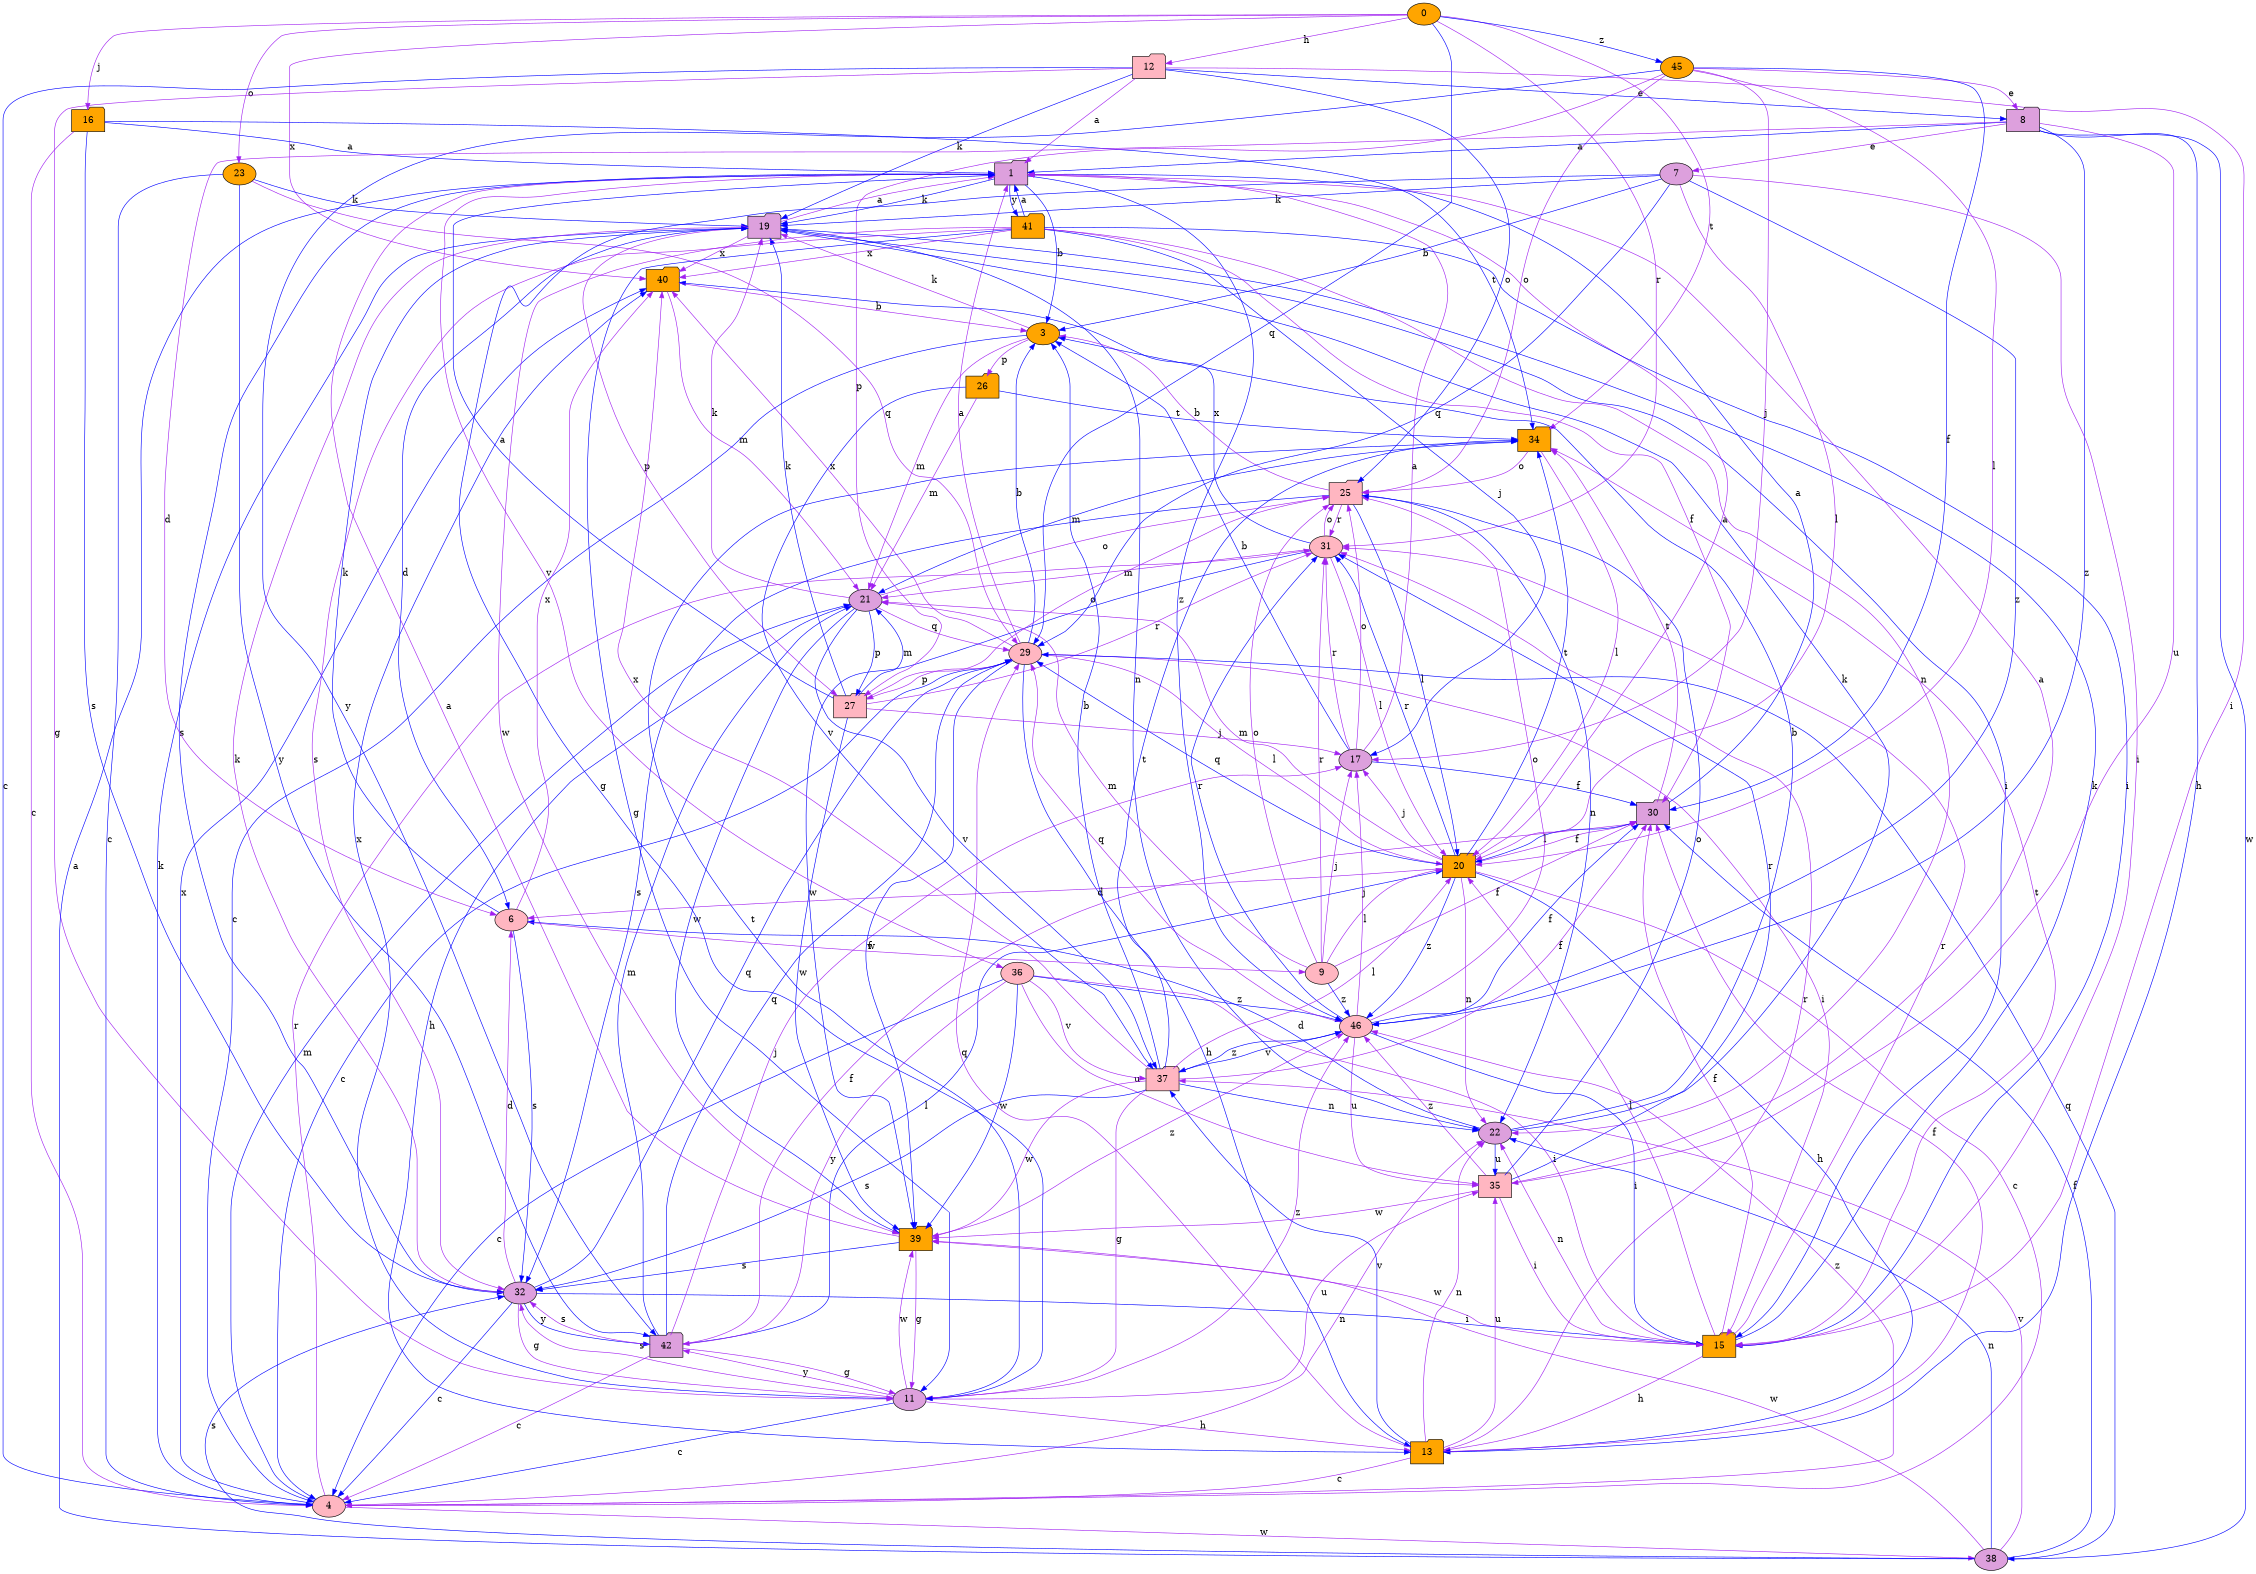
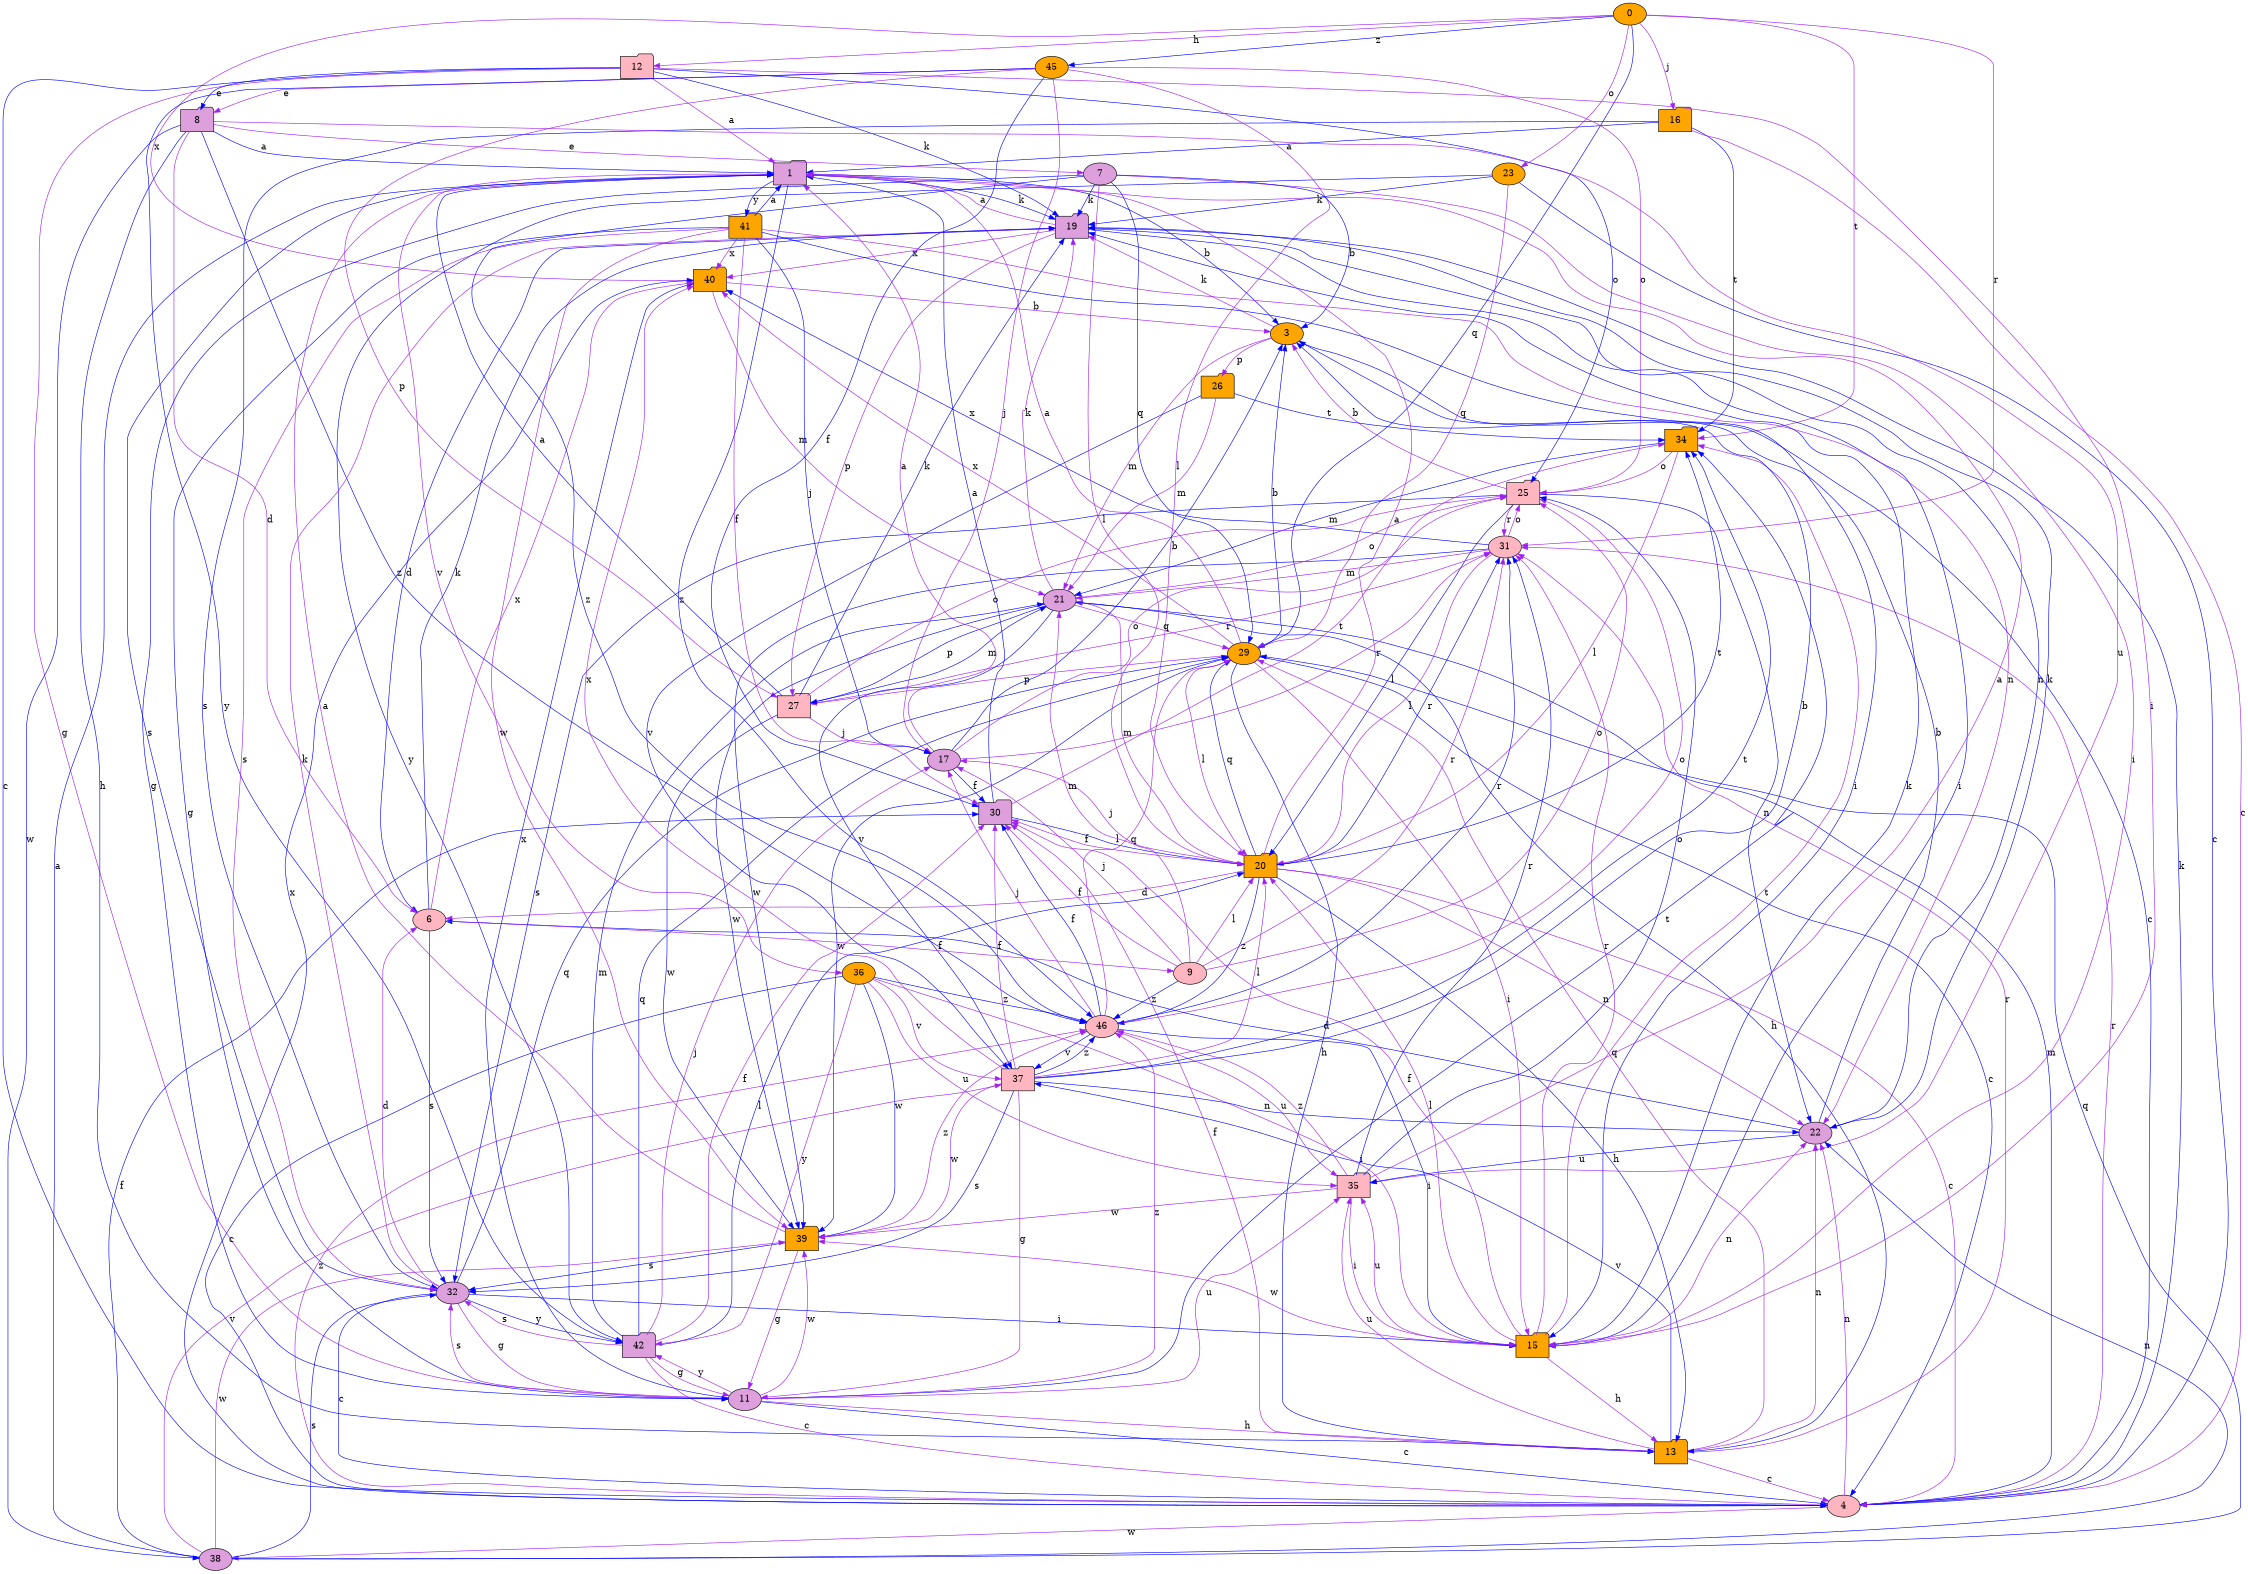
  strict digraph {
    node [fillcolor=orange shape=folder style=filled]
    edge [color=purple]
    0 [shape=ellipse]
    12 [fillcolor=lightpink]
    16
    23 [shape=ellipse]
-   29 [fillcolor=lightpink shape=ellipse]
+   29 [shape=ellipse]
    31 [fillcolor=lightpink shape=ellipse]
    34
    40
    45 [shape=ellipse]
    1 [fillcolor=plum]
    19 [fillcolor=plum]
    4 [fillcolor=lightpink shape=ellipse]
    11 [fillcolor=plum shape=ellipse]
    15
    8 [fillcolor=plum]
    25 [fillcolor=lightpink]
    32 [fillcolor=plum shape=ellipse]
    42 [fillcolor=plum]
    3 [shape=ellipse]
    20
    13
    39
    27 [fillcolor=lightpink]
    21 [fillcolor=plum shape=ellipse]
    n25 [fillcolor=plum label=30]
    17 [fillcolor=plum shape=ellipse]
-   36 [fillcolor=lightpink shape=ellipse]
+   36 [shape=ellipse]
    41
    46 [fillcolor=lightpink shape=ellipse]
    26
    22 [fillcolor=plum shape=ellipse]
    6 [fillcolor=lightpink shape=ellipse]
    35 [fillcolor=lightpink]
    37 [fillcolor=lightpink]
    38 [fillcolor=plum shape=ellipse]
    9 [fillcolor=lightpink shape=ellipse]
    7 [fillcolor=plum shape=ellipse]
    0 -> 12 [label=h]
    0 -> 16 [label=j]
    0 -> 23 [label=o]
    0 -> 29 [color=blue label=q]
    0 -> 31 [label=r]
    0 -> 34 [label=t]
    0 -> 40 [label=x]
    0 -> 45 [color=blue label=z]
    12 -> 1 [label=a]
    12 -> 19 [color=blue label=k]
    12 -> 4 [color=blue label=c]
    12 -> 11 [label=g]
    12 -> 15 [label=i]
    12 -> 8 [color=blue label=e]
    12 -> 25 [color=blue label=o]
    16 -> 34 [color=blue label=t]
    16 -> 1 [color=blue label=a]
    16 -> 4 [label=c]
    16 -> 32 [color=blue label=s]
    23 -> 29 [label=q]
    23 -> 19 [color=blue label=k]
    23 -> 4 [color=blue label=c]
    23 -> 42 [color=blue label=y]
    29 -> 40 [label=x]
    29 -> 1 [label=a]
    29 -> 4 [color=blue label=c]
    29 -> 15 [label=i]
    29 -> 3 [color=blue label=b]
    29 -> 20 [label=l]
    29 -> 13 [color=blue label=h]
    29 -> 39 [color=blue label=w]
    29 -> 27 [label=p]
    31 -> 40 [color=blue label=x]
    31 -> 25 [label=o]
    31 -> 20 [label=l]
    31 -> 39 [color=blue label=w]
    31 -> 21 [label=m]
    34 -> 25 [label=o]
    34 -> 20 [label=l]
    34 -> 21 [color=blue label=m]
    40 -> 3 [label=b]
    40 -> 21 [label=m]
    45 -> 8 [label=e]
    45 -> 25 [label=o]
    45 -> 42 [color=blue label=y]
    45 -> 20 [label=l]
    45 -> 27 [label=p]
    45 -> n25 [color=blue label=f]
    45 -> 17 [label=j]
    1 -> 19 [color=blue label=k]
    1 -> 32 [color=blue label=s]
    1 -> 3 [color=blue label=b]
    1 -> 36 [label=v]
    1 -> 41 [color=blue label=y]
    1 -> 46 [color=blue label=z]
    19 -> 40 [label=x]
    19 -> 1 [label=a]
    19 -> 15 [color=blue label=i]
    19 -> 27 [label=p]
    19 -> 22 [color=blue label=n]
    19 -> 6 [color=blue label=d]
    4 -> 31 [label=r]
    4 -> 40 [color=blue label=x]
    4 -> 19 [color=blue label=k]
    4 -> 21 [color=blue label=m]
    4 -> 46 [label=z]
    4 -> 22 [label=n]
    4 -> 38 [label=w]
    11 -> 34 [color=blue label=t]
    11 -> 40 [color=blue label=x]
    11 -> 4 [color=blue label=c]
    11 -> 32 [label=s]
    11 -> 42 [label=y]
    11 -> 13 [label=h]
    11 -> 39 [label=w]
    11 -> 46 [label=z]
    11 -> 35 [label=u]
    15 -> 31 [label=r]
    15 -> 34 [label=t]
    15 -> 19 [color=blue label=k]
    15 -> 20 [label=l]
    15 -> 13 [label=h]
    15 -> 39 [label=w]
    15 -> n25 [label=f]
    15 -> 22 [label=n]
+   15 -> 35 [label=u]
    8 -> 1 [color=blue label=a]
    8 -> 13 [color=blue label=h]
    8 -> 46 [color=blue label=z]
    8 -> 6 [label=d]
    8 -> 35 [label=u]
    8 -> 38 [color=blue label=w]
    8 -> 7 [label=e]
    25 -> 31 [label=r]
    25 -> 32 [color=blue label=s]
    25 -> 3 [label=b]
    25 -> 20 [color=blue label=l]
    25 -> 22 [color=blue label=n]
    32 -> 29 [color=blue label=q]
    32 -> 19 [label=k]
    32 -> 4 [color=blue label=c]
    32 -> 11 [label=g]
    32 -> 15 [color=blue label=i]
    32 -> 42 [color=blue label=y]
    32 -> 6 [label=d]
    42 -> 29 [color=blue label=q]
    42 -> 4 [label=c]
    42 -> 11 [label=g]
    42 -> 32 [label=s]
    42 -> 20 [color=blue label=l]
    42 -> 21 [color=blue label=m]
    42 -> n25 [label=f]
    42 -> 17 [label=j]
    3 -> 19 [label=k]
    3 -> 4 [color=blue label=c]
    3 -> 21 [label=m]
    3 -> 26 [label=p]
    20 -> 29 [color=blue label=q]
    20 -> 31 [color=blue label=r]
    20 -> 34 [color=blue label=t]
    20 -> 1 [label=a]
    20 -> 4 [label=c]
    20 -> 13 [color=blue label=h]
    20 -> 21 [label=m]
    20 -> n25 [label=f]
    20 -> 17 [label=j]
    20 -> 46 [color=blue label=z]
    20 -> 22 [label=n]
    20 -> 6 [label=d]
    13 -> 29 [label=q]
    13 -> 31 [label=r]
    13 -> 4 [label=c]
    13 -> n25 [label=f]
    13 -> 22 [label=n]
    13 -> 35 [label=u]
    13 -> 37 [color=blue label=v]
    39 -> 1 [label=a]
    39 -> 11 [label=g]
    39 -> 32 [color=blue label=s]
    39 -> 46 [label=z]
    27 -> 31 [label=r]
    27 -> 1 [color=blue label=a]
    27 -> 19 [color=blue label=k]
    27 -> 25 [label=o]
    27 -> 39 [color=blue label=w]
    27 -> 21 [color=blue label=m]
    27 -> 17 [label=j]
    21 -> 29 [label=q]
    21 -> 19 [label=k]
    21 -> 25 [label=o]
    21 -> 13 [color=blue label=h]
    21 -> 39 [color=blue label=w]
    21 -> 27 [color=blue label=p]
    21 -> 37 [color=blue label=v]
    n25 -> 34 [label=t]
    n25 -> 1 [color=blue label=a]
    n25 -> 20 [color=blue label=l]
    17 -> 31 [label=r]
    17 -> 1 [label=a]
    17 -> 25 [label=o]
    17 -> 3 [color=blue label=b]
    17 -> n25 [color=blue label=f]
    36 -> 4 [color=blue label=c]
    36 -> 15 [label=i]
    36 -> 42 [label=y]
    36 -> 39 [color=blue label=w]
    36 -> 46 [color=blue label=z]
    36 -> 35 [label=u]
    36 -> 37 [label=v]
    41 -> 40 [label=x]
    41 -> 1 [color=blue label=a]
    41 -> 11 [color=blue label=g]
    41 -> 15 [color=blue label=i]
    41 -> 32 [label=s]
    41 -> 39 [label=w]
    41 -> n25 [label=f]
    41 -> 17 [color=blue label=j]
    41 -> 22 [label=n]
    46 -> 29 [label=q]
    46 -> 31 [color=blue label=r]
    46 -> 15 [color=blue label=i]
    46 -> 25 [label=o]
    46 -> n25 [color=blue label=f]
    46 -> 17 [label=j]
    46 -> 35 [label=u]
    46 -> 37 [color=blue label=v]
    26 -> 34 [color=blue label=t]
    26 -> 21 [label=m]
    26 -> 37 [color=blue label=v]
    22 -> 19 [color=blue label=k]
    22 -> 3 [color=blue label=b]
    22 -> 6 [color=blue label=d]
    22 -> 35 [color=blue label=u]
    6 -> 40 [label=x]
    6 -> 19 [color=blue label=k]
    6 -> 32 [color=blue label=s]
    6 -> 9 [label=f]
    35 -> 31 [color=blue label=r]
    35 -> 1 [label=a]
    35 -> 15 [label=i]
    35 -> 25 [color=blue label=o]
    35 -> 39 [label=w]
    35 -> 46 [label=z]
    37 -> 34 [color=blue label=t]
    37 -> 40 [label=x]
    37 -> 11 [label=g]
    37 -> 32 [color=blue label=s]
    37 -> 3 [color=blue label=b]
    37 -> 20 [label=l]
    37 -> 39 [label=w]
    37 -> n25 [label=f]
    37 -> 46 [color=blue label=z]
    37 -> 22 [color=blue label=n]
    38 -> 29 [color=blue label=q]
    38 -> 1 [color=blue label=a]
    38 -> 32 [color=blue label=s]
    38 -> 39 [label=w]
    38 -> n25 [color=blue label=f]
    38 -> 22 [color=blue label=n]
    38 -> 37 [label=v]
    9 -> 31 [label=r]
    9 -> 25 [label=o]
    9 -> 20 [label=l]
    9 -> 21 [label=m]
    9 -> n25 [label=f]
    9 -> 17 [label=j]
    9 -> 46 [color=blue label=z]
    7 -> 29 [color=blue label=q]
    7 -> 19 [color=blue label=k]
    7 -> 11 [color=blue label=g]
    7 -> 15 [label=i]
    7 -> 3 [color=blue label=b]
    7 -> 20 [label=l]
    7 -> 46 [color=blue label=z]
  }
